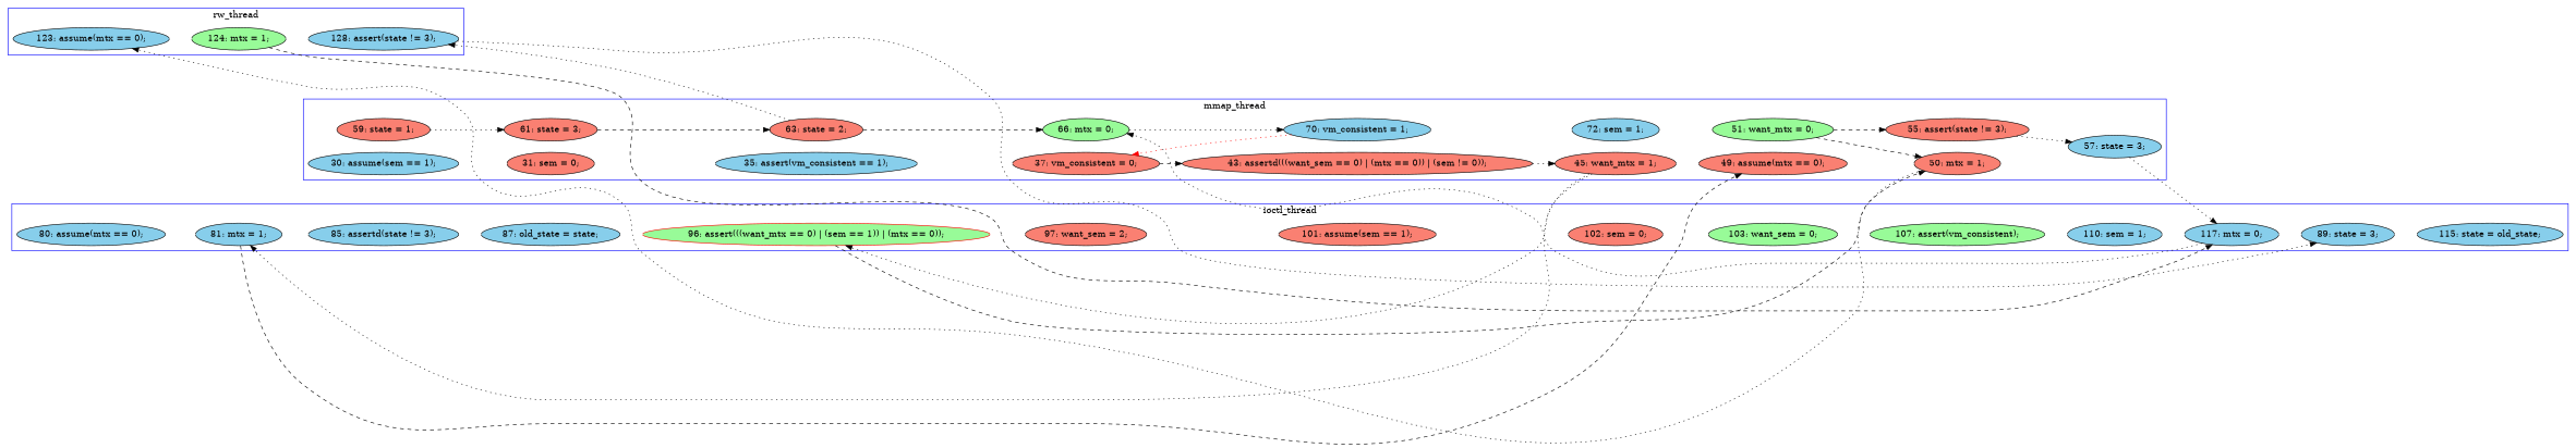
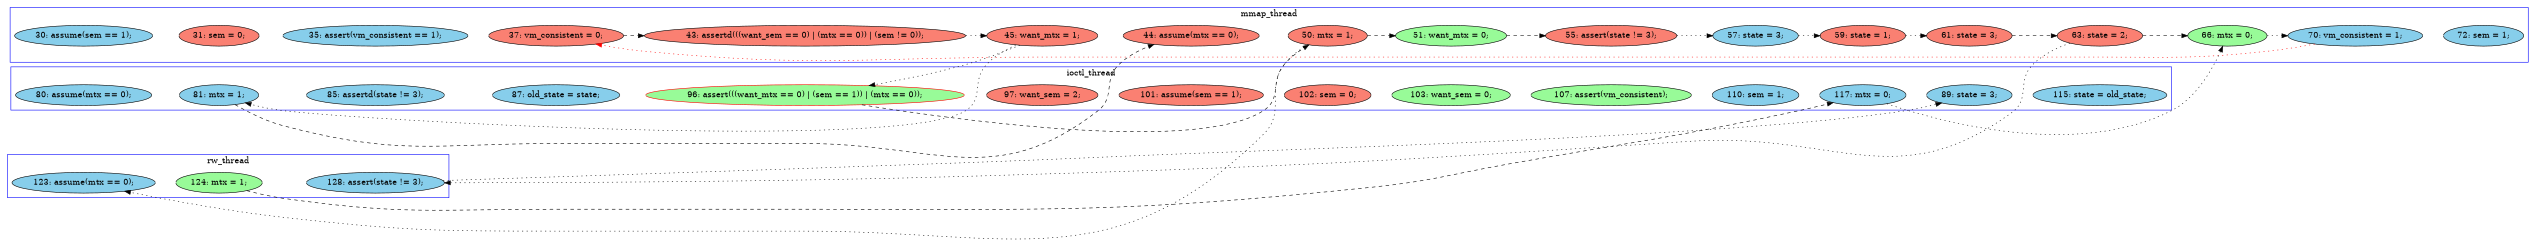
  digraph {
    rankdir=LR
    node [fillcolor=skyblue style=filled]
    edge [color=white style=solid]
    n1 [fillcolor=palegreen label="124: mtx = 1;"]
    n2 [label="128: assert(state != 3);"]
    n3 [label="123: assume(mtx == 0);"]
    n4 [fillcolor=salmon label="31: sem = 0;"]
    n5 [label="35: assert(vm_consistent == 1);"]
    n6 [label="57: state = 3;"]
    n7 [fillcolor=salmon label="59: state = 1;"]
    n8 [fillcolor=salmon label="45: want_mtx = 1;"]
    n9 [fillcolor=salmon label="61: state = 3;"]
    n10 [label="70: vm_consistent = 1;"]
    n11 [label="72: sem = 1;"]
    n12 [fillcolor=salmon label="43: assertd(((want_sem == 0) | (mtx == 0)) | (sem != 0));"]
-   n13 [fillcolor=salmon label="49: assume(mtx == 0);"]
+   n13 [fillcolor=salmon label="44: assume(mtx == 0);"]
    n14 [fillcolor=salmon label="50: mtx = 1;"]
    n15 [fillcolor=palegreen label="66: mtx = 0;"]
    n16 [fillcolor=salmon label="55: assert(state != 3);"]
    n17 [fillcolor=salmon label="37: vm_consistent = 0;"]
    n18 [fillcolor=palegreen label="51: want_mtx = 0;"]
    n19 [fillcolor=salmon label="63: state = 2;"]
    n20 [label="30: assume(sem == 1);"]
    n21 [label="89: state = 3;"]
    n22 [label="115: state = old_state;"]
    n23 [label="85: assertd(state != 3);"]
    n24 [label="87: old_state = state;"]
    n25 [label="81: mtx = 1;"]
    n26 [label="80: assume(mtx == 0);"]
    n27 [color=red fillcolor=palegreen label="96: assert(((want_mtx == 0) | (sem == 1)) | (mtx == 0));"]
    n28 [fillcolor=salmon label="101: assume(sem == 1);"]
    n29 [fillcolor=salmon label="102: sem = 0;"]
    n30 [fillcolor=palegreen label="103: want_sem = 0;"]
    n31 [fillcolor=palegreen label="107: assert(vm_consistent);"]
    n32 [label="117: mtx = 0;"]
    n33 [label="110: sem = 1;"]
    n34 [fillcolor=salmon label="97: want_sem = 2;"]
    subgraph cluster_1 {
      color=blue
      label=rw_thread
      n1
      n2
      n3
    }
    subgraph cluster_2 {
      color=blue
      label=mmap_thread
      n4
      n5
      n6
      n7
      n8
      n9
      n10
      n11
      n12
      n13
      n14
      n15
      n16
      n17
      n18
      n19
      n20
    }
    subgraph cluster_3 {
      color=blue
      label=ioctl_thread
      n21
      n22
      n23
      n24
      n25
      n26
      n27
      n28
      n29
      n30
      n31
      n32
      n33
      n34
    }
    n1 -> n2
    n1 -> n32 [color=black constraint=false style=dashed]
    n2 -> n21 [color=black constraint=false style=dotted]
    n3 -> n1
    n4 -> n5
    n5 -> n17
-   n6 -> n32 [color=black style=dotted]
+   n6 -> n7 [color=black style=dotted]
    n7 -> n9 [color=black style=dotted]
    n8 -> n13
    n8 -> n25 [color=black constraint=false style=dotted]
    n8 -> n27 [color=black constraint=false style=dotted]
    n9 -> n19 [color=black style=dashed]
    n10 -> n11
    n10 -> n17 [color=red constraint=false style=dotted]
    n12 -> n8 [color=black style=dotted]
    n13 -> n14
    n14 -> n3 [color=black constraint=false style=dotted]
-   n18 -> n14 [color=black style=dashed]
+   n14 -> n18 [color=black style=dashed]
    n15 -> n10 [color=black style=dotted]
    n16 -> n6 [color=black style=dotted]
    n17 -> n12 [color=black style=dashed]
    n18 -> n16 [color=black style=dashed]
    n19 -> n2 [color=black constraint=false style=dotted]
    n19 -> n15 [color=black style=dashed]
    n20 -> n4
    n21 -> n22
    n23 -> n24
    n24 -> n27
    n25 -> n13 [color=black constraint=false style=dashed]
    n25 -> n23
    n26 -> n25
    n27 -> n14 [color=black constraint=false style=dashed]
    n27 -> n34
    n28 -> n29
    n29 -> n30
    n30 -> n31
    n31 -> n33
    n32 -> n15 [color=black constraint=false style=dotted]
    n32 -> n21
    n33 -> n32
    n34 -> n28
  }
